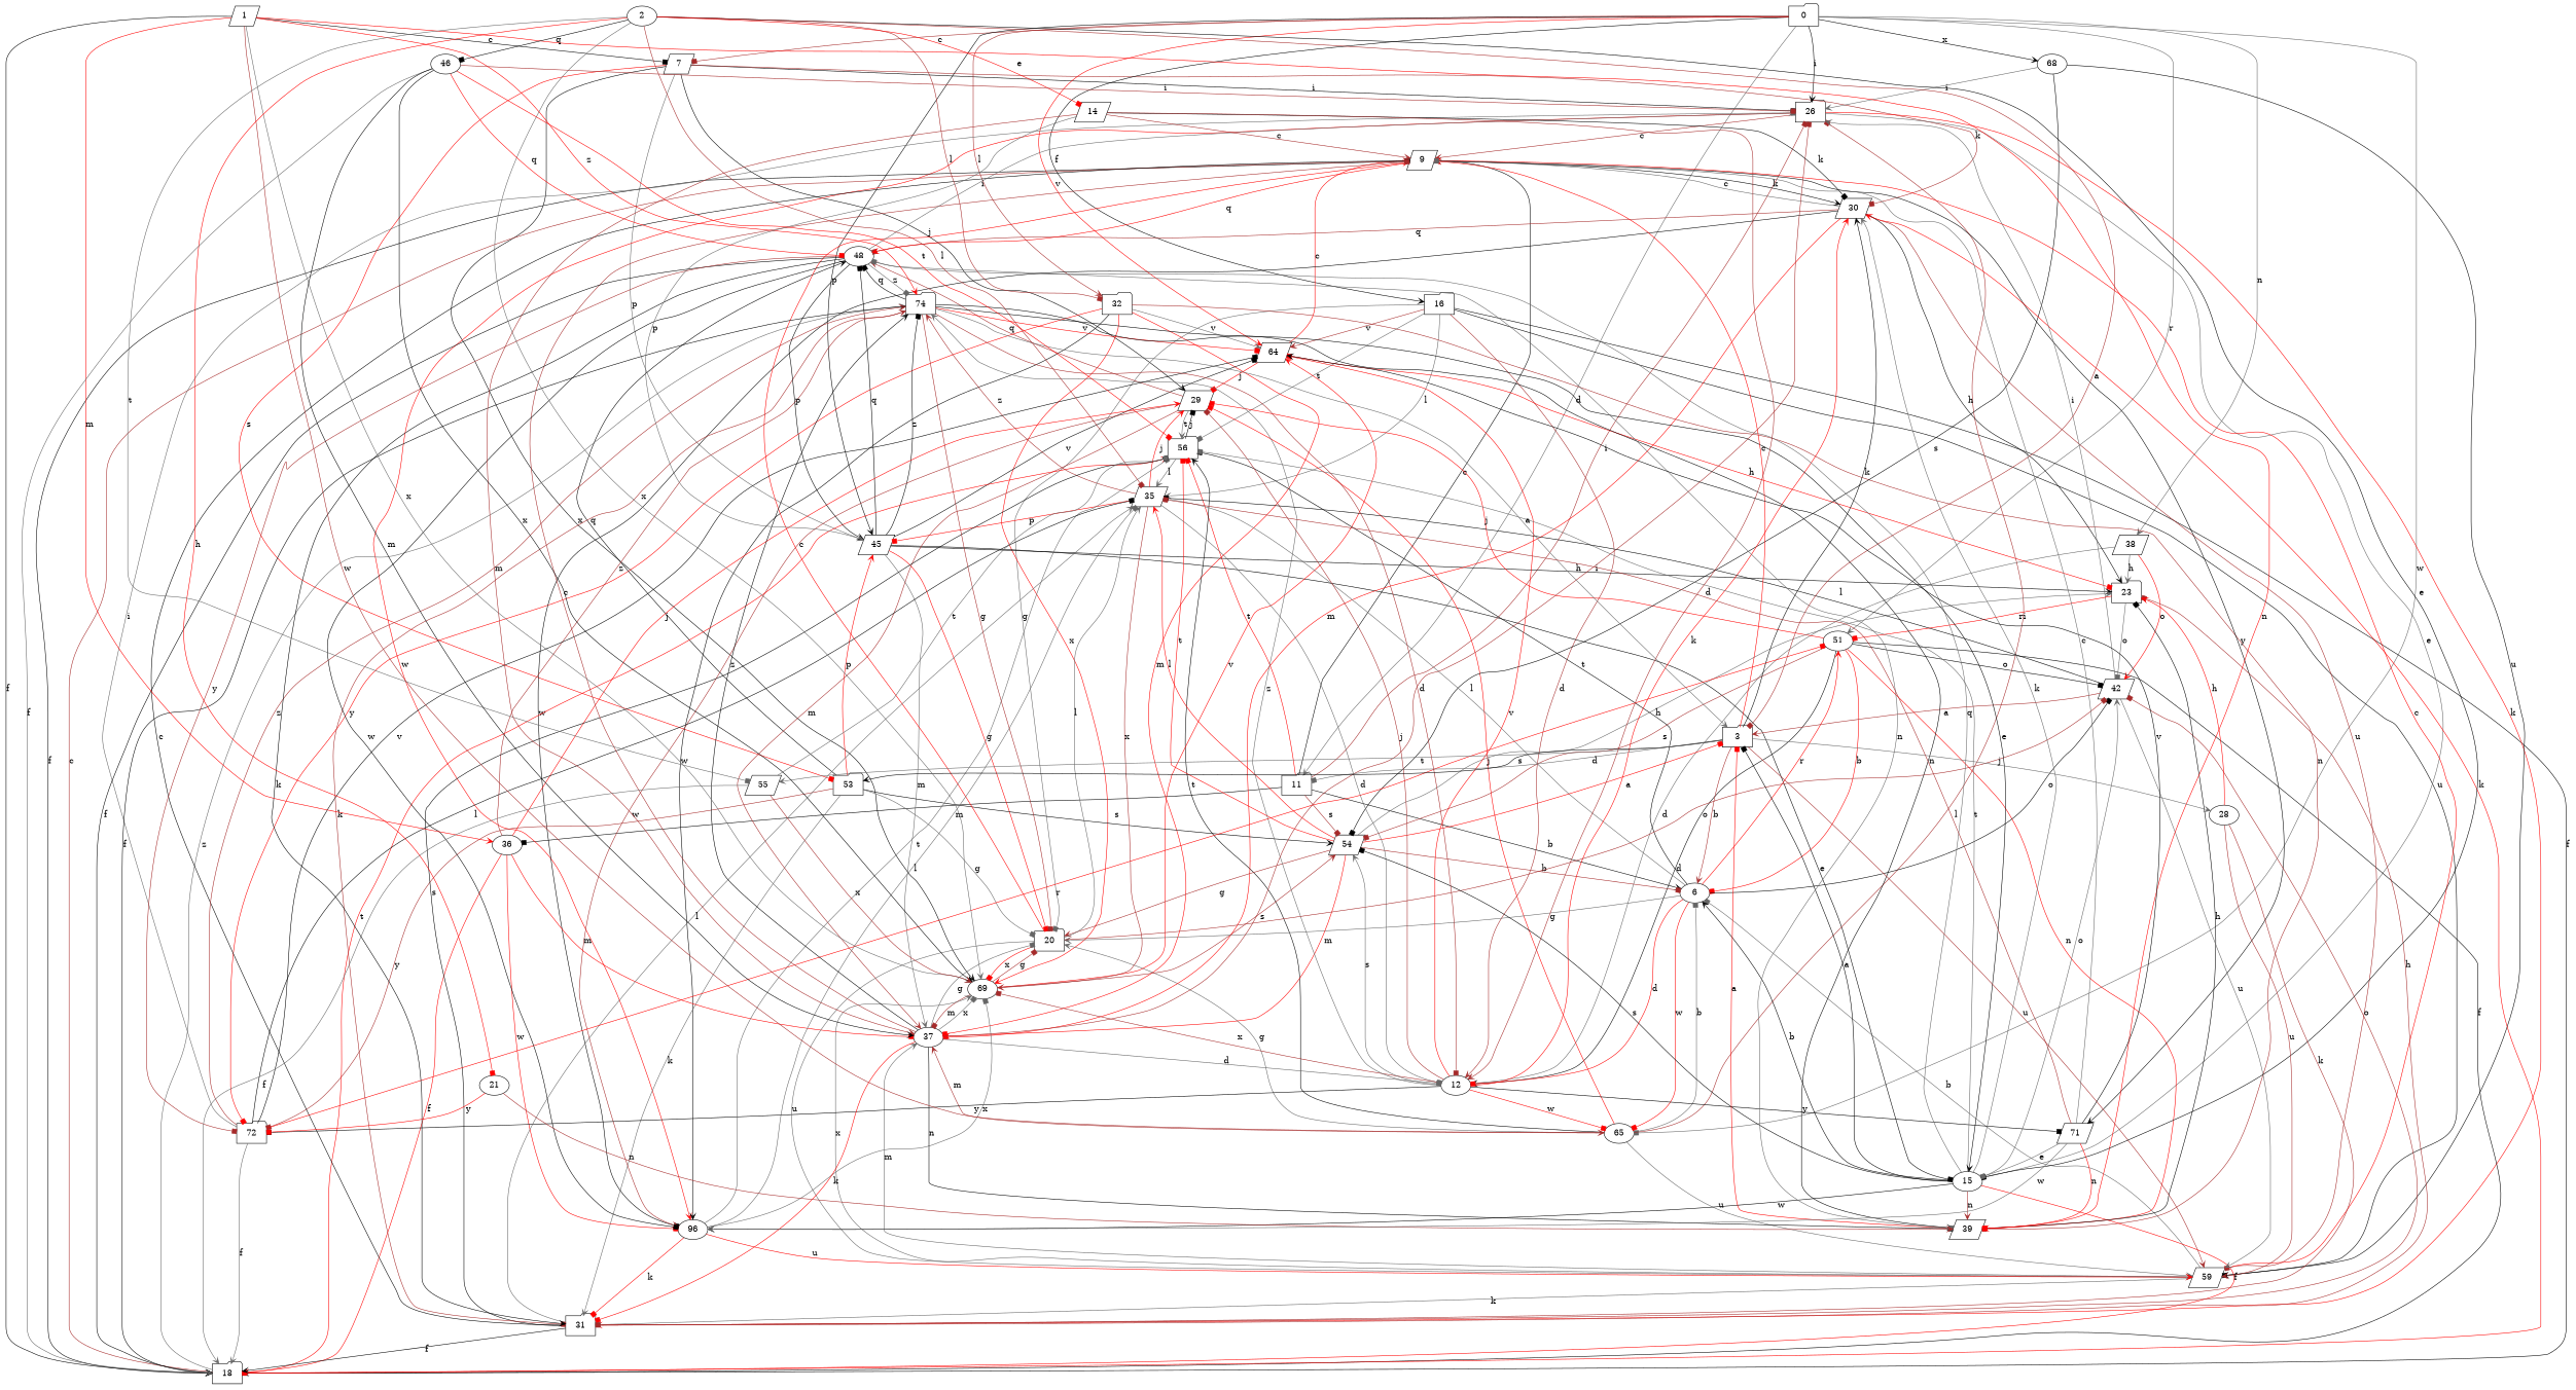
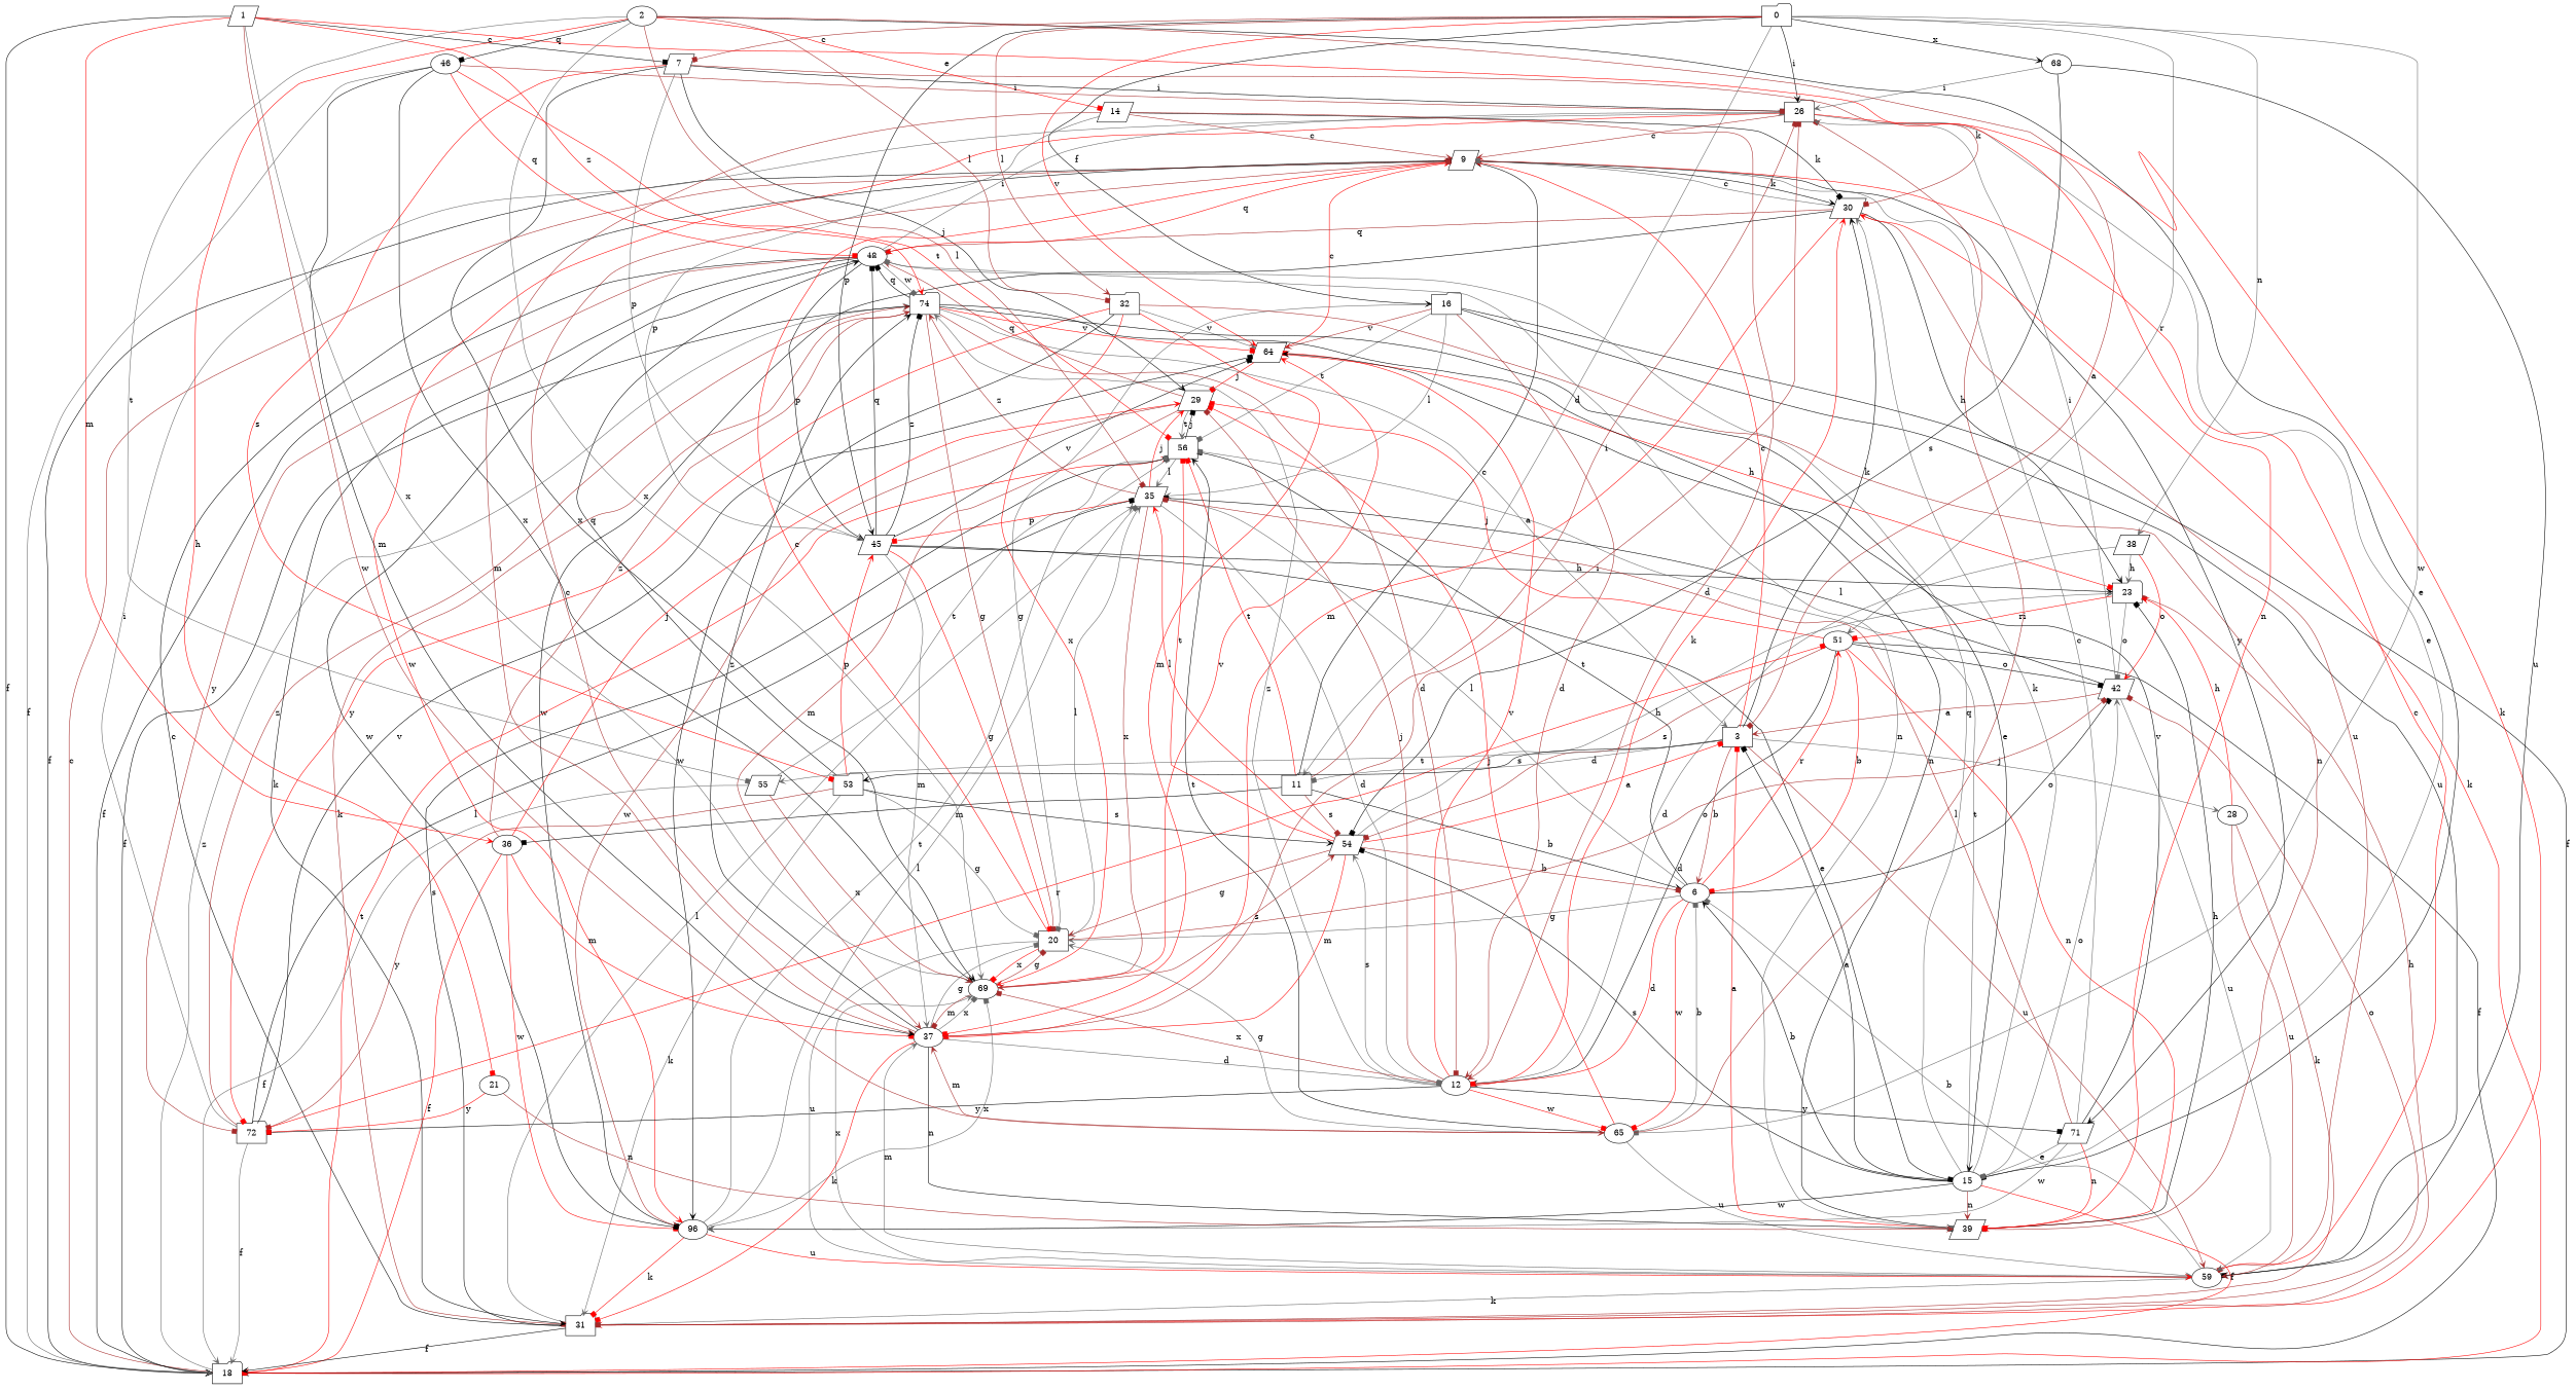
  strict digraph {
    node [shape=ellipse]
    edge [arrowhead=vee color=gray40]
    7 [shape=parallelogram]
    0 [shape=folder]
    11 [shape=folder]
    16 [shape=folder]
    26 [shape=folder]
    32 [shape=folder]
    38 [shape=parallelogram]
    45 [shape=parallelogram]
    51
    64 [shape=parallelogram]
    65
    68
    69
    30 [shape=parallelogram]
    53 [shape=folder]
    29 [shape=parallelogram]
    36
    6
    9 [shape=parallelogram]
    56 [shape=folder]
    54 [shape=parallelogram]
    18 [shape=folder]
    35 [shape=parallelogram]
-   59 [shape=parallelogram]
+   59
    12
    20 [shape=folder]
    15
    n28 [label=96]
    31 [shape=folder]
    39 [shape=parallelogram]
    72 [shape=folder]
    37
    42 [shape=parallelogram]
    23 [shape=folder]
    74 [shape=folder]
    48
    1 [shape=parallelogram]
    3 [shape=folder]
    2
    14 [shape=parallelogram]
    21
    46
    55 [shape=parallelogram]
    28
    71 [shape=parallelogram]
    7 -> 26 [arrowhead=box color=black label=i]
    7 -> 45 [label=p]
    7 -> 69 [color=black label=x]
    7 -> 30 [arrowhead=box color=brown label=k]
    7 -> 53 [arrowhead=box color=red label=s]
    7 -> 29 [color=black label=j]
    0 -> 7 [arrowhead=box color=brown label=c]
    0 -> 11 [label=d]
    0 -> 16 [color=black label=f]
    0 -> 26 [color=black label=i]
    0 -> 32 [color=brown label=l]
    0 -> 38 [label=n]
    0 -> 45 [color=black label=p]
    0 -> 51 [label=r]
    0 -> 64 [color=red label=v]
    0 -> 65 [arrowhead=box label=w]
    0 -> 68 [color=black label=x]
    11 -> 26 [arrowhead=box color=brown label=i]
    11 -> 36 [arrowhead=box color=black label=m]
    11 -> 6 [color=black label=b]
    11 -> 9 [color=black label=c]
    11 -> 56 [arrowhead=box color=red label=t]
    11 -> 54 [arrowhead=box color=brown label=s]
    16 -> 64 [color=brown label=v]
    16 -> 56 [arrowhead=box label=t]
    16 -> 18 [color=black label=f]
    16 -> 35 [label=l]
    16 -> 59 [color=black label=u]
    16 -> 12 [color=brown label=d]
    16 -> 20 [arrowhead=box label=g]
    26 -> 9 [color=brown label=c]
    26 -> 15 [arrowhead=box label=e]
    26 -> n28 [color=red label=w]
    26 -> 31 [color=red label=k]
    32 -> 64 [label=v]
    32 -> 69 [color=red label=x]
    32 -> n28 [color=black label=w]
    32 -> 39 [arrowhead=box color=brown label=n]
    32 -> 72 [arrowhead=box color=red label=y]
    32 -> 37 [arrowhead=box color=red label=m]
    38 -> 12 [label=d]
    38 -> 42 [color=red label=o]
    38 -> 23 [label=h]
    45 -> 64 [arrowhead=box color=black label=v]
    45 -> 20 [arrowhead=box color=red label=g]
    45 -> 15 [arrowhead=box color=black label=e]
    45 -> 37 [label=m]
    45 -> 23 [color=black label=h]
    45 -> 74 [arrowhead=box color=black label=z]
    45 -> 48 [arrowhead=box color=black label=q]
    51 -> 29 [arrowhead=box color=red label=j]
    51 -> 6 [arrowhead=box color=red label=b]
    51 -> 54 [arrowhead=box color=brown label=s]
    51 -> 18 [arrowhead=box color=black label=f]
    51 -> 12 [color=black label=d]
    51 -> 39 [arrowhead=box color=red label=n]
    51 -> 42 [arrowhead=box color=black label=o]
    64 -> 29 [arrowhead=box color=red label=j]
    64 -> 9 [color=red label=c]
    64 -> 23 [arrowhead=box color=red label=h]
    65 -> 26 [arrowhead=box color=brown label=i]
    65 -> 29 [arrowhead=box color=red label=j]
    65 -> 6 [arrowhead=box label=b]
    65 -> 56 [color=black label=t]
    65 -> 59 [label=u]
    65 -> 20 [label=g]
    65 -> 37 [color=brown label=m]
    68 -> 26 [label=i]
    68 -> 54 [arrowhead=box color=black label=s]
    68 -> 59 [arrowhead=box color=black label=u]
    69 -> 64 [color=red label=v]
    69 -> 54 [color=brown label=s]
    69 -> 20 [arrowhead=box color=brown label=g]
    69 -> 37 [arrowhead=box color=brown label=m]
    30 -> 9 [arrowhead=box label=c]
    30 -> 59 [arrowhead=box color=brown label=u]
    30 -> n28 [arrowhead=box color=black label=w]
    30 -> 37 [arrowhead=box color=red label=m]
    30 -> 23 [color=black label=h]
    30 -> 48 [arrowhead=box color=brown label=q]
    53 -> 45 [color=red label=p]
    53 -> 54 [color=black label=s]
    53 -> 20 [arrowhead=box label=g]
    53 -> 31 [label=k]
    53 -> 72 [arrowhead=box color=brown label=y]
    53 -> 48 [color=black label=q]
    29 -> 56 [label=t]
    29 -> n28 [color=brown label=w]
    29 -> 37 [color=brown label=m]
    29 -> 48 [color=brown label=q]
    36 -> 29 [color=red label=j]
    36 -> 18 [color=red label=f]
    36 -> n28 [arrowhead=box color=red label=w]
    36 -> 37 [arrowhead=box color=red label=m]
    36 -> 74 [color=brown label=z]
    6 -> 51 [color=red label=r]
    6 -> 65 [arrowhead=box color=red label=w]
    6 -> 56 [arrowhead=box color=black label=t]
    6 -> 35 [arrowhead=box label=l]
    6 -> 12 [arrowhead=box color=red label=d]
    6 -> 20 [label=g]
    6 -> 42 [arrowhead=box color=black label=o]
    9 -> 30 [color=black label=k]
    9 -> 18 [color=black label=f]
    9 -> 48 [color=red label=q]
    9 -> 71 [color=black label=y]
    56 -> 29 [arrowhead=box color=black label=j]
    56 -> 35 [label=l]
    54 -> 6 [arrowhead=box color=brown label=b]
    54 -> 56 [arrowhead=box color=red label=t]
    54 -> 35 [color=red label=l]
    54 -> 20 [color=brown label=g]
    54 -> 37 [color=red label=m]
    54 -> 23 [label=h]
    54 -> 3 [arrowhead=box color=red label=a]
    18 -> 30 [color=red label=k]
    18 -> 9 [color=brown label=c]
    18 -> 56 [color=red label=t]
    18 -> 74 [label=z]
    35 -> 45 [arrowhead=box color=red label=p]
    35 -> 69 [color=brown label=x]
    35 -> 29 [color=red label=j]
    35 -> 12 [arrowhead=box label=d]
    35 -> 74 [color=brown label=z]
    59 -> 69 [label=x]
    59 -> 6 [arrowhead=box label=b]
    59 -> 9 [color=red label=c]
    59 -> 31 [arrowhead=box label=k]
    59 -> 37 [label=m]
    12 -> 64 [arrowhead=box color=red label=v]
    12 -> 65 [arrowhead=box color=red label=w]
    12 -> 69 [arrowhead=box color=brown label=x]
    12 -> 30 [color=red label=k]
    12 -> 29 [arrowhead=box color=brown label=j]
    12 -> 54 [label=s]
    12 -> 72 [arrowhead=box color=black label=y]
    12 -> 74 [label=z]
    12 -> 71 [arrowhead=box color=black label=y]
    20 -> 69 [arrowhead=box color=red label=x]
    20 -> 9 [color=red label=c]
    20 -> 35 [label=l]
    20 -> 59 [label=u]
    20 -> 42 [arrowhead=box color=brown label=o]
    15 -> 30 [label=k]
    15 -> 6 [color=black label=b]
    15 -> 56 [arrowhead=box label=t]
    15 -> 54 [arrowhead=box color=black label=s]
    15 -> 18 [arrowhead=box color=red label=f]
    15 -> n28 [color=black label=w]
    15 -> 39 [color=brown label=n]
    15 -> 42 [label=o]
    15 -> 48 [arrowhead=box label=q]
    15 -> 3 [arrowhead=box color=black label=a]
    n28 -> 69 [arrowhead=box label=x]
    n28 -> 56 [arrowhead=box label=t]
    n28 -> 35 [arrowhead=box label=l]
    n28 -> 59 [color=red label=u]
    n28 -> 31 [arrowhead=box color=red label=k]
    31 -> 9 [arrowhead=box color=black label=c]
    31 -> 56 [arrowhead=box color=black label=s]
    31 -> 18 [color=black label=f]
    31 -> 35 [label=l]
    31 -> 42 [arrowhead=box color=brown label=o]
    31 -> 23 [arrowhead=box color=brown label=h]
    39 -> 23 [arrowhead=box color=black label=h]
    39 -> 3 [arrowhead=box color=red label=a]
    72 -> 26 [label=i]
    72 -> 51 [arrowhead=box color=red label=r]
    72 -> 64 [arrowhead=box color=black label=v]
    72 -> 18 [label=f]
    72 -> 35 [arrowhead=box color=black label=l]
    72 -> 74 [color=brown label=z]
    37 -> 26 [arrowhead=box color=brown label=i]
    37 -> 69 [arrowhead=box label=x]
    37 -> 9 [arrowhead=box color=brown label=c]
    37 -> 12 [arrowhead=box label=d]
    37 -> 20 [arrowhead=box label=g]
    37 -> 31 [arrowhead=box color=red label=k]
    37 -> 39 [arrowhead=box color=black label=n]
    37 -> 74 [color=black label=z]
    42 -> 26 [label=i]
    42 -> 35 [arrowhead=box color=black label=l]
    42 -> 59 [label=u]
    42 -> 3 [color=brown label=a]
    23 -> 51 [arrowhead=box color=red label=r]
    23 -> 42 [arrowhead=box label=o]
    74 -> 64 [arrowhead=box color=red label=v]
    74 -> 18 [color=black label=f]
    74 -> 12 [arrowhead=box color=brown label=d]
    74 -> 20 [arrowhead=box color=brown label=g]
    74 -> 15 [color=black label=e]
    74 -> 31 [arrowhead=box color=brown label=k]
    74 -> 39 [color=black label=n]
    74 -> 48 [arrowhead=box color=black label=q]
    74 -> 3 [label=a]
    48 -> 26 [arrowhead=box label=i]
    48 -> 45 [color=black label=p]
    48 -> 18 [color=black label=f]
    48 -> n28 [arrowhead=box color=black label=w]
    48 -> 31 [color=black label=k]
    48 -> 39 [arrowhead=box label=n]
    48 -> 72 [arrowhead=box color=brown label=y]
-   48 -> 74 [arrowhead=box label=z]
+   48 -> 74 [arrowhead=box label=w]
    1 -> 7 [arrowhead=box color=black label=c]
    1 -> 65 [color=brown label=w]
    1 -> 69 [label=x]
    1 -> 36 [color=red label=m]
    1 -> 18 [color=black label=f]
    1 -> 39 [arrowhead=box color=red label=n]
    1 -> 74 [color=red label=z]
    3 -> 11 [arrowhead=box label=d]
    3 -> 30 [color=black label=k]
    3 -> 53 [color=black label=s]
    3 -> 6 [color=brown label=b]
    3 -> 9 [color=red label=c]
    3 -> 59 [color=brown label=u]
    3 -> 55 [label=t]
    3 -> 28 [label=j]
    2 -> 32 [arrowhead=box color=brown label=l]
    2 -> 69 [label=x]
    2 -> 35 [arrowhead=box color=brown label=l]
    2 -> 15 [arrowhead=box color=black label=e]
    2 -> 3 [arrowhead=box color=brown label=a]
    2 -> 14 [arrowhead=box color=red label=e]
    2 -> 21 [arrowhead=box color=red label=h]
    2 -> 46 [arrowhead=box color=black label=q]
    2 -> 55 [arrowhead=box label=t]
    14 -> 45 [label=p]
    14 -> 30 [arrowhead=box color=black label=k]
    14 -> 9 [color=brown label=c]
    14 -> 12 [color=brown label=d]
    14 -> 37 [color=brown label=m]
    21 -> 39 [color=brown label=n]
    21 -> 72 [arrowhead=box color=red label=y]
    46 -> 26 [arrowhead=box color=brown label=i]
    46 -> 69 [color=black label=x]
    46 -> 56 [arrowhead=box color=red label=t]
    46 -> 18 [label=f]
    46 -> 37 [color=black label=m]
    46 -> 48 [arrowhead=box color=red label=q]
    55 -> 69 [color=brown label=x]
    55 -> 56 [arrowhead=box label=t]
    55 -> 18 [label=f]
    28 -> 59 [color=brown label=u]
    28 -> 31 [arrowhead=box color=brown label=k]
    28 -> 23 [color=red label=h]
    71 -> 64 [color=black label=v]
    71 -> 9 [arrowhead=box label=c]
    71 -> 35 [arrowhead=box color=brown label=l]
    71 -> 15 [arrowhead=box label=e]
    71 -> n28 [label=w]
    71 -> 39 [color=red label=n]
  }
